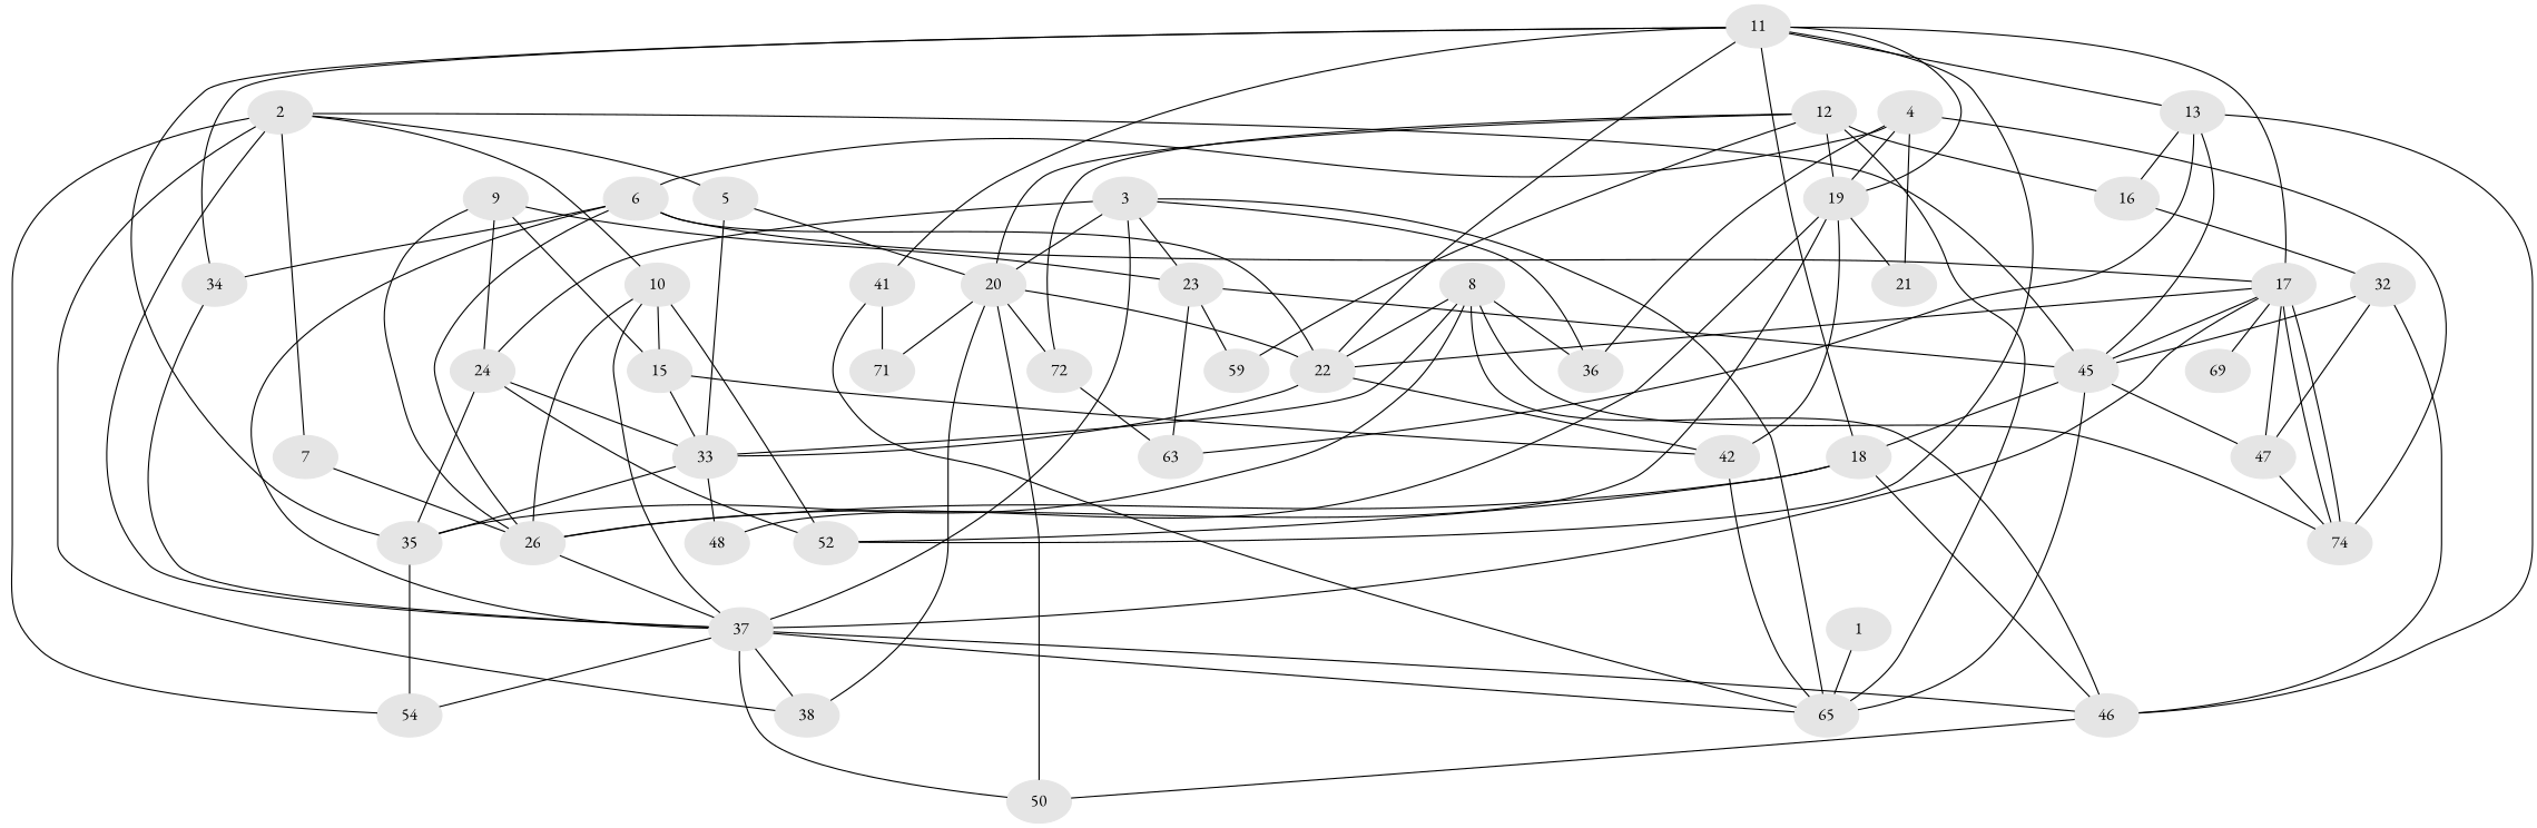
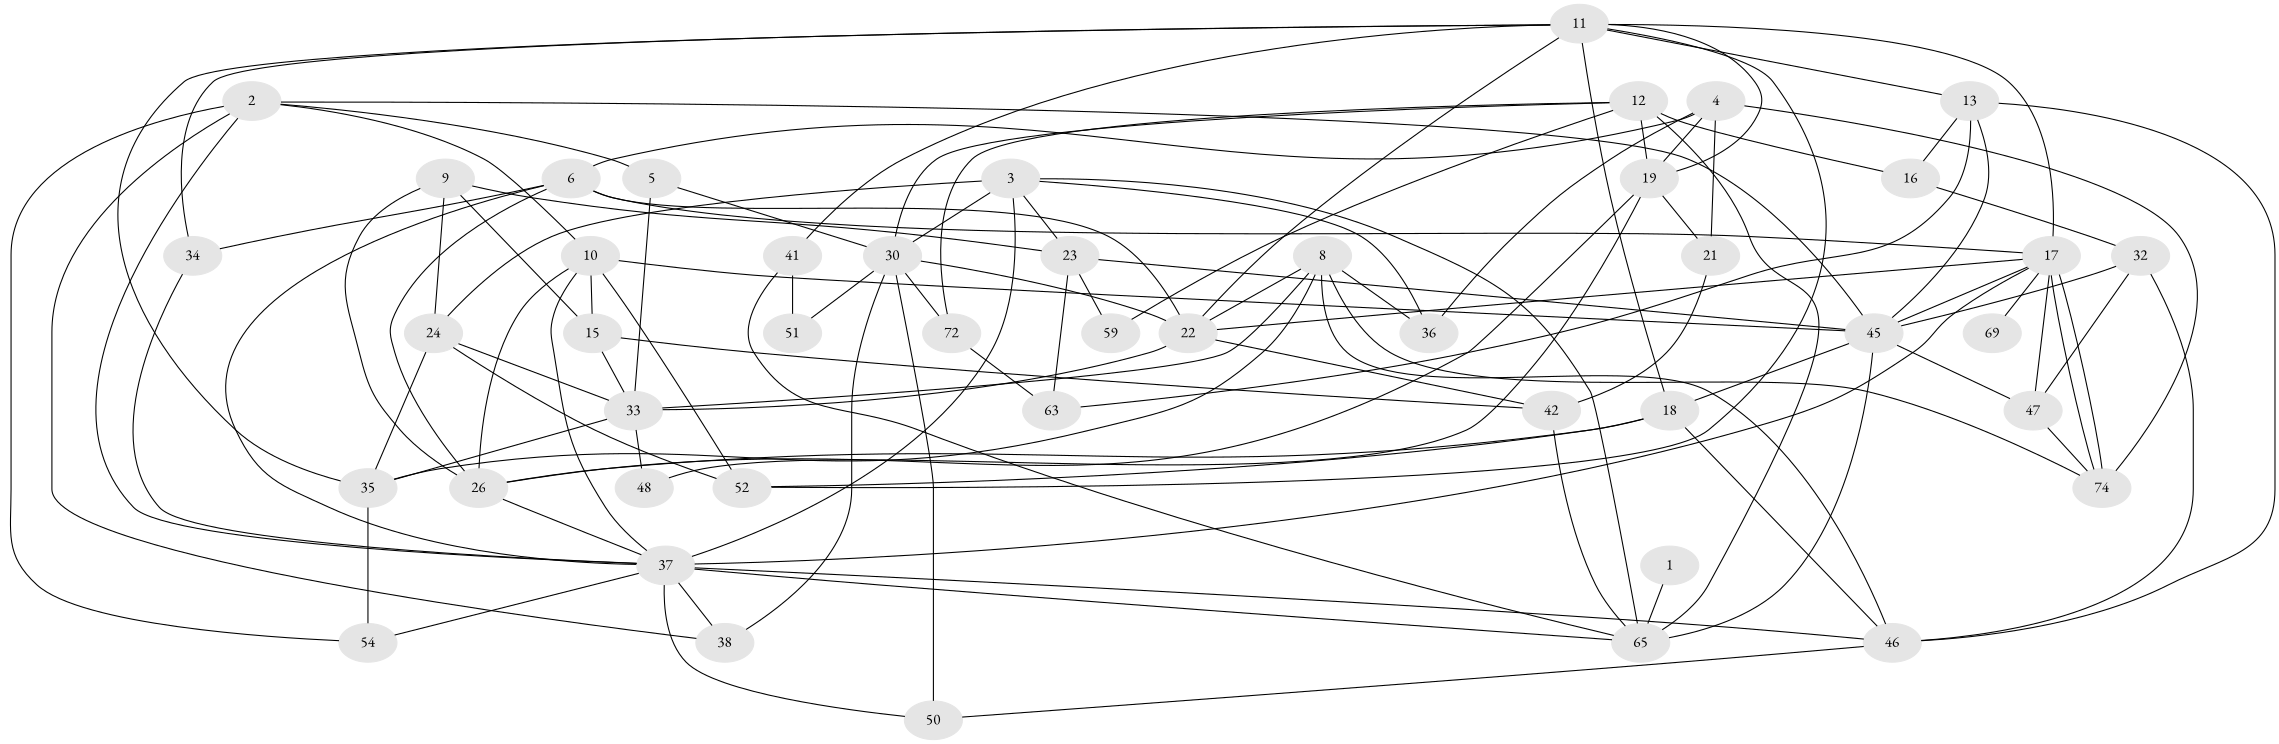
  graph {
    fontname="EB Garamond"
    node [color=gray90 fontname="EB Garamond" style=filled]
    edge [fontname="EB Garamond"]
    65 [super="+73"]
    1
    2 [super="+56"]
    5
-   7
    10 [super="+57"]
    37 [super="+61"]
    38
    45 [super="+75"]
    54
-   20 [super="+28"]
+   20 [super="+28" label=30]
    33 [super="+68"]
    26 [super="+30"]
    15 [super="+27"]
    52 [super="+53"]
    46 [super="+60"]
    50
    18 [super="+25"]
    47 [super="+58"]
    3 [super="+29"]
    23 [super="+67"]
    24 [super="+43"]
    36
    22 [super="+44"]
    72
-   51 [label=71]
+   51
    63
    59
    35 [super="+39"]
    4 [super="+14"]
    6
    19 [super="+40"]
    21
    74
    17 [super="+64"]
    34 [super="+71"]
    42
    48
    69
    8 [super="+62"]
    9
    11 [super="+31"]
    13 [super="+55"]
    41
    16
    12 [super="+49"]
    32 [super="+66"]
    1 -- 65
    2 -- 5
-   2 -- 7
    2 -- 10
    2 -- 37
    2 -- 38
    2 -- 45
    2 -- 54
    5 -- 20
    5 -- 33
-   7 -- 26
    10 -- 37
+   10 -- 45
    10 -- 26
    10 -- 15
    10 -- 52
    37 -- 65
    37 -- 38
    37 -- 54
    37 -- 46
    37 -- 50
    45 -- 65 [weight=2]
    45 -- 18
    45 -- 47
    20 -- 38
    20 -- 50
    20 -- 22
    20 -- 72
    20 -- 51
    33 -- 35
    33 -- 48
    26 -- 37
    15 -- 33
    15 -- 42
    46 -- 50
    18 -- 26
    18 -- 52
    18 -- 46
    47 -- 74
    3 -- 65
    3 -- 37 [weight=2]
    3 -- 20
    3 -- 23
    3 -- 24
    3 -- 36
    23 -- 45
    23 -- 63
    23 -- 59
    24 -- 33
    24 -- 52
    24 -- 35
    22 -- 33
    22 -- 42
    72 -- 63
    35 -- 54
    4 -- 36
    4 -- 6
    4 -- 19
    4 -- 21
    4 -- 74
    6 -- 37
    6 -- 26
    6 -- 22
    6 -- 17
    6 -- 34
    19 -- 26
    19 -- 21
-   19 -- 42
+   21 -- 42
    19 -- 48
    17 -- 37
    17 -- 45
    17 -- 47
    17 -- 22
    17 -- 74
    17 -- 74
    17 -- 69 [weight=2]
    34 -- 37
    42 -- 65
    8 -- 33
    8 -- 46
    8 -- 36
    8 -- 22
    8 -- 35
    8 -- 74
    9 -- 26
    9 -- 15
    9 -- 23
    9 -- 24
    11 -- 52
    11 -- 18
    11 -- 22
    11 -- 35
    11 -- 19
    11 -- 17
    11 -- 34
    11 -- 13
    11 -- 41
    13 -- 45
    13 -- 46
    13 -- 63
    13 -- 16
    41 -- 65
    41 -- 51
    16 -- 32
    12 -- 65
    12 -- 20
    12 -- 72
    12 -- 59
    12 -- 19 [weight=2]
    12 -- 16
    32 -- 45
    32 -- 46
    32 -- 47
  }
